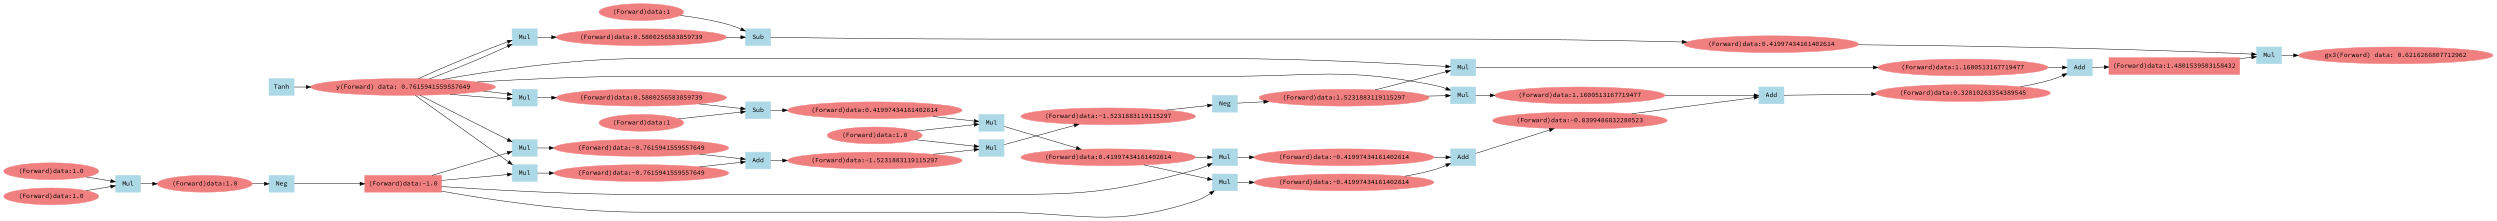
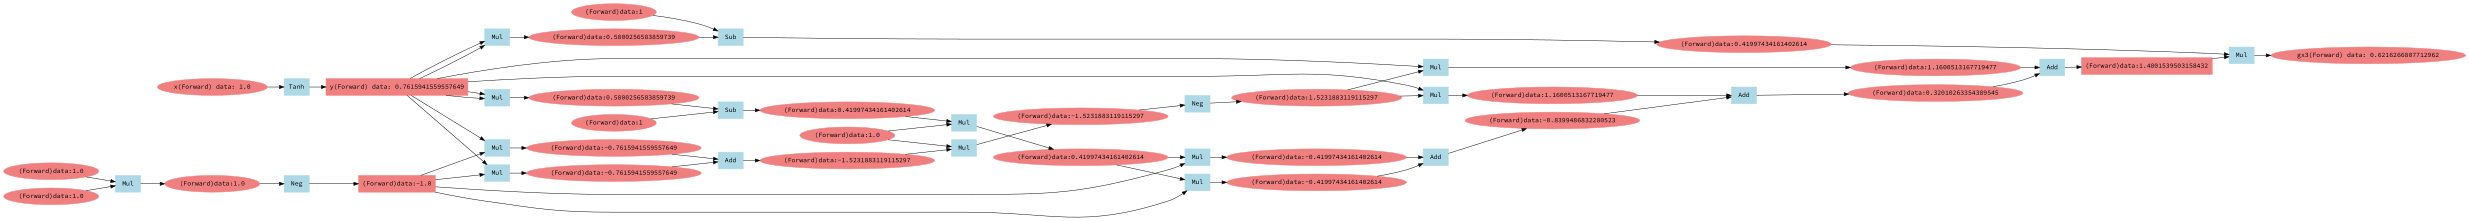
  digraph {
    fontname="Source Code Pro"
    rankdir=LR
    node [color=lightcoral fontname="Source Code Pro" style=filled]
    edge [fontname="Source Code Pro"]
    n1 [label="gx3(Forward) data: 0.6216266807712962"]
    n2 [color=lightblue label=Mul shape=box]
    n3 [label="(Forward)data:1.4801539503158432" shape=box]
    n4 [label="(Forward)data:0.41997434161402614"]
    n5 [color=lightblue label=Sub shape=box]
    n6 [label="(Forward)data:1"]
    n7 [label="(Forward)data:0.5800256583859739"]
    n8 [color=lightblue label=Mul shape=box]
-   n9 [label="y(Forward) data: 0.7615941559557649"]
+   n9 [label="y(Forward) data: 0.7615941559557649" shape=box]
    n10 [color=lightblue label=Mul shape=box]
    n11 [color=lightblue label=Mul shape=box]
    n12 [color=lightblue label=Mul shape=box]
    n13 [color=lightblue label=Mul shape=box]
    n14 [color=lightblue label=Mul shape=box]
    n15 [label="(Forward)data:1.1600513167719477"]
    n16 [label="(Forward)data:-0.7615941559557649"]
    n17 [label="(Forward)data:-0.7615941559557649"]
    n18 [label="(Forward)data:1.1600513167719477"]
    n19 [label="(Forward)data:0.5800256583859739"]
    n20 [color=lightblue label=Tanh shape=box]
+   n21 [label="x(Forward) data: 1.0"]
    n22 [color=lightblue label=Add shape=box]
    n23 [label="(Forward)data:0.32010263354389545"]
    n24 [label="(Forward)data:1.5231883119115297"]
    n25 [color=lightblue label=Neg shape=box]
    n26 [label="(Forward)data:-1.5231883119115297"]
    n27 [color=lightblue label=Mul shape=box]
    n28 [label="(Forward)data:1.0"]
    n29 [color=lightblue label=Mul shape=box]
    n30 [label="(Forward)data:0.41997434161402614"]
    n31 [label="(Forward)data:-1.5231883119115297"]
    n32 [color=lightblue label=Add shape=box]
    n33 [label="(Forward)data:-1.0" shape=box]
    n34 [color=lightblue label=Mul shape=box]
    n35 [color=lightblue label=Mul shape=box]
    n36 [label="(Forward)data:-0.41997434161402614"]
    n37 [label="(Forward)data:-0.41997434161402614"]
    n38 [color=lightblue label=Neg shape=box]
    n39 [label="(Forward)data:1.0"]
    n40 [color=lightblue label=Mul shape=box]
    n41 [label="(Forward)data:1.0"]
    n42 [label="(Forward)data:1.0"]
    n43 [color=lightblue label=Add shape=box]
    n44 [label="(Forward)data:-0.8399486832280523"]
    n45 [color=lightblue label=Add shape=box]
    n46 [label="(Forward)data:0.41997434161402614"]
    n47 [color=lightblue label=Sub shape=box]
    n48 [label="(Forward)data:1"]
    n2 -> n1
    n3 -> n2
    n4 -> n2
    n5 -> n4
    n6 -> n5
    n7 -> n5
    n8 -> n7
    n9 -> n8
    n9 -> n8
    n9 -> n10
    n9 -> n11
    n9 -> n12
    n9 -> n13
    n9 -> n14
    n9 -> n14
    n10 -> n15
    n11 -> n16
    n12 -> n17
    n13 -> n18
    n14 -> n19
    n15 -> n22
    n16 -> n32
    n17 -> n32
    n18 -> n43
    n19 -> n47
    n20 -> n9
+   n21 -> n20
    n22 -> n3
    n23 -> n22
    n24 -> n10
    n24 -> n13
    n25 -> n24
    n26 -> n25
    n27 -> n26
    n28 -> n27
    n28 -> n29
    n29 -> n30
    n30 -> n34
    n30 -> n35
    n31 -> n27
    n32 -> n31
    n33 -> n11
    n33 -> n12
    n33 -> n34
    n33 -> n35
    n34 -> n36
    n35 -> n37
    n36 -> n45
    n37 -> n45
    n38 -> n33
    n39 -> n38
    n40 -> n39
    n41 -> n40
    n42 -> n40
    n43 -> n23
    n44 -> n43
    n45 -> n44
    n46 -> n29
    n47 -> n46
    n48 -> n47
  }
